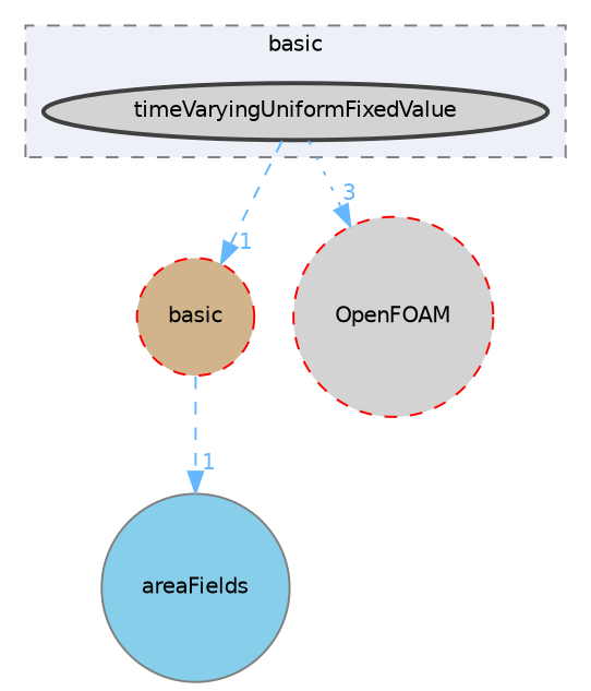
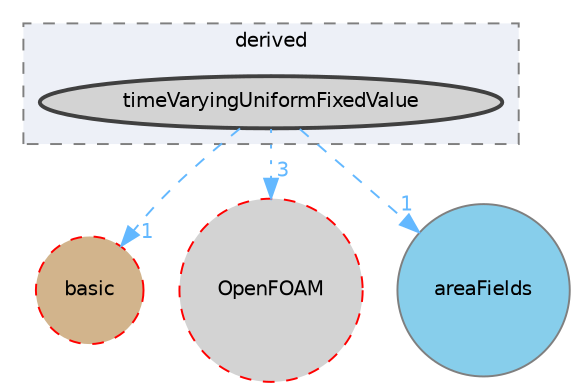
  digraph {
    compound=true
    node [color=red fillcolor=lightgrey fontname=Helvetica fontsize=10 shape=circle style="filled,dashed"]
    edge [color=steelblue1 fontcolor=steelblue1 fontname=Helvetica fontsize=10 headlabel=1 labeldistance=1.5 labelfontname=Helvetica labelfontsize=10 style=dashed]
    n1 [color=grey25 height=0.2 label=timeVaryingUniformFixedValue shape=ellipse style="filled,bold" width=0.4]
    n2 [fillcolor=tan height=0.2 label=basic width=0.4]
    n3 [height=0.2 label=OpenFOAM width=0.4]
    n4 [color=grey50 fillcolor=skyblue height=0.2 label=areaFields style=filled width=0.4]
    subgraph cluster_1 {
      bgcolor="#edf0f7"
      fontname=Helvetica
      fontsize=10
-     label=basic
+     label=derived
      pencolor=grey50
      style="filled,dashed"
      n1
    }
    n1 -> n2
    n1 -> n3 [headlabel=3 style=dotted]
-   n2 -> n4
+   n1 -> n4
  }
